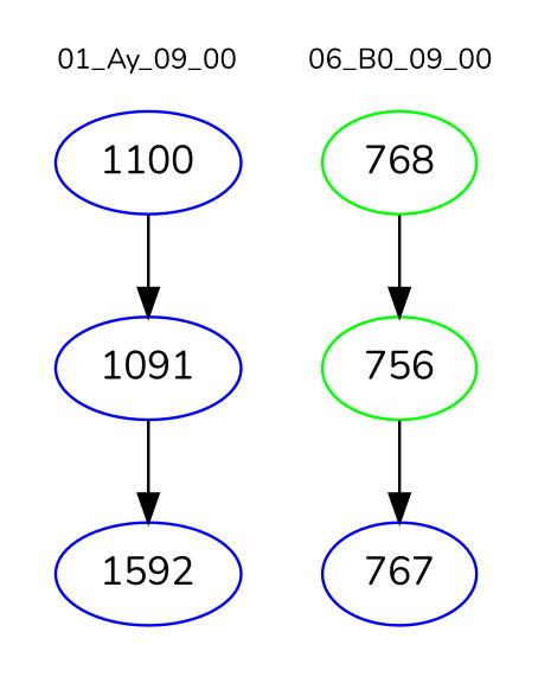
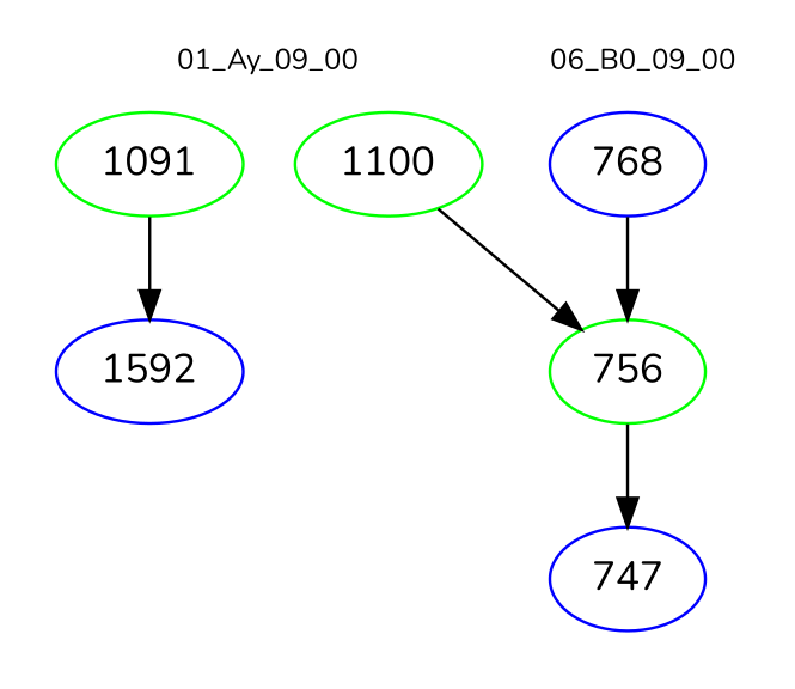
  digraph {
    fontname=Nunito
    node [color=green fontname=Nunito]
    edge [color=black fontname=Nunito]
-   n1 [color=blue label=1100]
-   n2 [color=blue label=1091]
+   n1 [label=1100]
+   n2 [label=1091]
    n3 [color=blue label=1592]
-   n4 [label=768]
+   n4 [color=blue label=768]
    n5 [label=756]
-   n6 [color=blue label=767]
+   n6 [color=blue label=747]
    subgraph cluster_1 {
      color=white
      fontsize=10
      label="01_Ay_09_00"
      n1
      n2
      n3
    }
    subgraph cluster_2 {
      color=white
      fontsize=10
      label="06_B0_09_00"
      n4
      n5
      n6
    }
-   n1 -> n2
+   n1 -> n5
    n2 -> n3
    n4 -> n5
    n5 -> n6
  }
